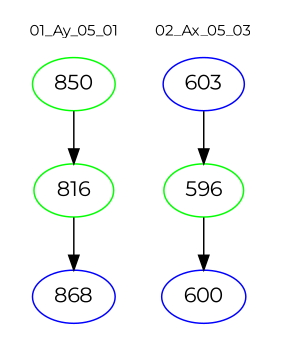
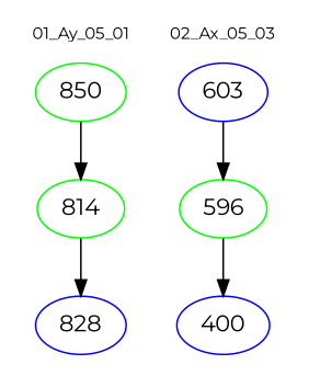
  digraph {
    fontname=Montserrat
    node [color=green fontname=Montserrat]
    edge [color=black fontname=Montserrat]
    n1 [label=850]
-   n2 [label=816]
-   n3 [color=blue label=868]
+   n2 [label=814]
+   n3 [color=blue label=828]
    n4 [color=blue label=603]
    n5 [label=596]
-   n6 [color=blue label=600]
+   n6 [color=blue label=400]
    subgraph cluster_1 {
      color=white
      fontsize=10
      label="01_Ay_05_01"
      n1
      n2
      n3
    }
    subgraph cluster_2 {
      color=white
      fontsize=10
      label="02_Ax_05_03"
      n4
      n5
      n6
    }
    n1 -> n2
    n2 -> n3
    n4 -> n5
    n5 -> n6
  }
